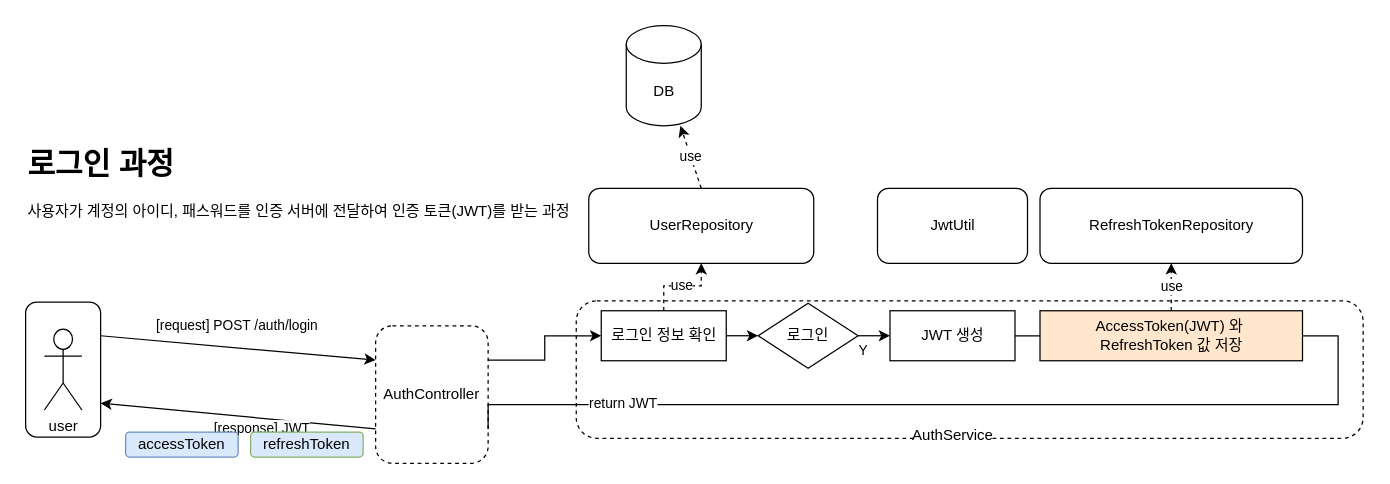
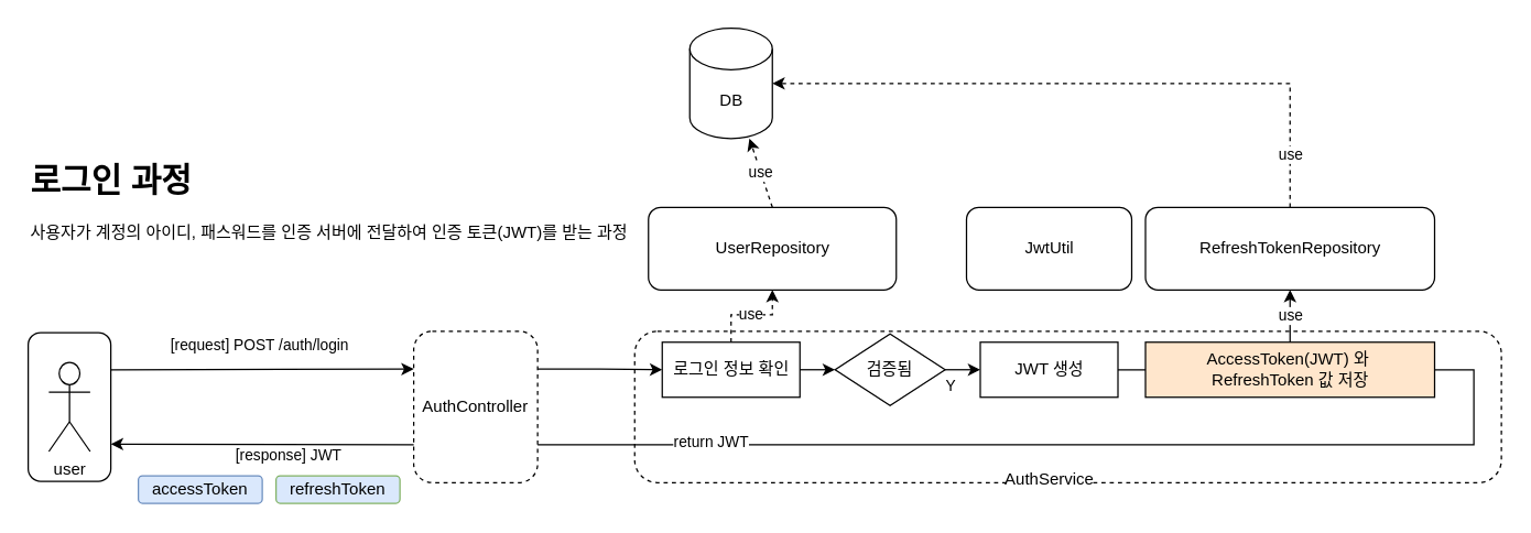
  <mxCell id="0" />
  <mxCell id="1" parent="0" />
- <mxCell id="2" value="AuthController" style="rounded=1;whiteSpace=wrap;html=1;dashed=1;" parent="1" vertex="1"><mxGeometry x="300" y="260" width="90" height="110" as="geometry" /></mxCell>
+ <mxCell id="2" value="AuthController" style="rounded=1;whiteSpace=wrap;html=1;dashed=1;" parent="1" vertex="1"><mxGeometry x="300" y="240" width="90" height="110" as="geometry" /></mxCell>
  <mxCell id="3" value="" style="group" parent="1" vertex="1" connectable="0"><mxGeometry x="20" y="241" width="60" height="108" as="geometry" /></mxCell>
  <mxCell id="4" value="" style="rounded=1;whiteSpace=wrap;html=1;" parent="3" vertex="1"><mxGeometry width="60" height="108" as="geometry" /></mxCell>
  <mxCell id="5" value="user" style="shape=umlActor;verticalLabelPosition=bottom;verticalAlign=top;html=1;outlineConnect=0;" parent="3" vertex="1"><mxGeometry x="15" y="21.6" width="30" height="64.8" as="geometry" /></mxCell>
  <mxCell id="6" value="[request] POST /auth/login" style="rounded=0;orthogonalLoop=1;jettySize=auto;html=1;exitX=1;exitY=0.25;exitDx=0;exitDy=0;entryX=0;entryY=0.25;entryDx=0;entryDy=0;" parent="1" source="4" target="2" edge="1"><mxGeometry x="-0.018" y="18" relative="1" as="geometry"><mxPoint x="250" y="268" as="targetPoint" /><mxPoint as="offset" /></mxGeometry></mxCell>
  <mxCell id="7" value="" style="rounded=1;whiteSpace=wrap;html=1;dashed=1;" parent="1" vertex="1"><mxGeometry x="460.5" y="240" width="629.5" height="110" as="geometry" /></mxCell>
  <mxCell id="8" value="JwtUtil" style="rounded=1;whiteSpace=wrap;html=1;" parent="1" vertex="1"><mxGeometry x="701.5" y="150" width="120" height="60" as="geometry" /></mxCell>
  <mxCell id="9" value="use" style="edgeStyle=orthogonalEdgeStyle;rounded=0;orthogonalLoop=1;jettySize=auto;html=1;exitX=0.5;exitY=0;exitDx=0;exitDy=0;entryX=0.5;entryY=1;entryDx=0;entryDy=0;dashed=1;" parent="1" source="11" target="14" edge="1"><mxGeometry relative="1" as="geometry" /></mxCell>
  <mxCell id="10" value="Y" style="edgeStyle=orthogonalEdgeStyle;rounded=0;orthogonalLoop=1;jettySize=auto;html=1;exitX=1;exitY=0.5;exitDx=0;exitDy=0;entryX=0;entryY=0.5;entryDx=0;entryDy=0;" parent="1" source="27" target="15" edge="1"><mxGeometry x="-0.686" y="-12" relative="1" as="geometry"><mxPoint as="offset" /></mxGeometry></mxCell>
  <mxCell id="11" value="로그인 정보 확인" style="rounded=0;whiteSpace=wrap;html=1;" parent="1" vertex="1"><mxGeometry x="480.5" y="248" width="100" height="40" as="geometry" /></mxCell>
  <mxCell id="12" value="DB" style="shape=cylinder3;whiteSpace=wrap;html=1;boundedLbl=1;backgroundOutline=1;size=15;" parent="1" vertex="1"><mxGeometry x="500.5" y="20" width="60" height="80" as="geometry" /></mxCell>
  <mxCell id="13" value="use" style="rounded=0;orthogonalLoop=1;jettySize=auto;html=1;exitX=0.5;exitY=0;exitDx=0;exitDy=0;dashed=1;" parent="1" source="14" target="12" edge="1"><mxGeometry relative="1" as="geometry" /></mxCell>
  <mxCell id="14" value="UserRepository" style="rounded=1;whiteSpace=wrap;html=1;" parent="1" vertex="1"><mxGeometry x="470.5" y="150" width="180" height="60" as="geometry" /></mxCell>
  <mxCell id="15" value="JWT 생성" style="rounded=0;whiteSpace=wrap;html=1;" parent="1" vertex="1"><mxGeometry x="711.5" y="248" width="100" height="40" as="geometry" /></mxCell>
  <mxCell id="16" style="edgeStyle=orthogonalEdgeStyle;rounded=0;orthogonalLoop=1;jettySize=auto;html=1;exitX=1;exitY=0.5;exitDx=0;exitDy=0;entryX=1;entryY=0.75;entryDx=0;entryDy=0;endArrow=none;" parent="1" source="15" target="2" edge="1"><mxGeometry relative="1" as="geometry"><mxPoint x="470" y="320" as="targetPoint" /><Array as="points"><mxPoint x="1070" y="268" /><mxPoint x="1070" y="323" /></Array></mxGeometry></mxCell>
  <mxCell id="17" value="return JWT" style="edgeLabel;html=1;align=center;verticalAlign=middle;resizable=0;points=[];" parent="16" vertex="1" connectable="0"><mxGeometry x="0.807" y="-3" relative="1" as="geometry"><mxPoint x="29" y="1" as="offset" /></mxGeometry></mxCell>
  <mxCell id="18" style="edgeStyle=orthogonalEdgeStyle;rounded=0;orthogonalLoop=1;jettySize=auto;html=1;exitX=1;exitY=0.25;exitDx=0;exitDy=0;entryX=0;entryY=0.5;entryDx=0;entryDy=0;" parent="1" source="2" target="11" edge="1"><mxGeometry relative="1" as="geometry"><mxPoint x="510" y="290" as="targetPoint" /></mxGeometry></mxCell>
  <mxCell id="19" value="[response] JWT" style="rounded=0;orthogonalLoop=1;jettySize=auto;html=1;exitX=0;exitY=0.75;exitDx=0;exitDy=0;entryX=1;entryY=0.75;entryDx=0;entryDy=0;" parent="1" source="2" target="4" edge="1"><mxGeometry x="-0.177" y="8" relative="1" as="geometry"><mxPoint x="274.02" y="520" as="sourcePoint" /><mxPoint x="80" y="556.9" as="targetPoint" /><mxPoint as="offset" /></mxGeometry></mxCell>
  <mxCell id="20" value="AuthService" style="text;html=1;align=center;verticalAlign=middle;whiteSpace=wrap;rounded=0;fillColor=default;" parent="1" vertex="1"><mxGeometry x="731.5" y="333" width="60" height="30" as="geometry" /></mxCell>
  <mxCell id="21" value="&lt;h1 style=&quot;margin-top: 0px;&quot;&gt;로그인 과정&lt;/h1&gt;&lt;p&gt;사용자가 계정의 아이디, 패스워드를 인증 서버에 전달하여 인증 토큰(JWT)를 받는 과정&lt;/p&gt;" style="text;html=1;whiteSpace=wrap;overflow=hidden;rounded=0;" parent="1" vertex="1"><mxGeometry x="20" y="110" width="440" height="120" as="geometry" /></mxCell>
  <mxCell id="22" value="AccessToken(JWT) 와&amp;nbsp;&lt;div&gt;RefreshToken 값 저장&lt;/div&gt;" style="rounded=0;whiteSpace=wrap;html=1;fillColor=#ffe6cc;" vertex="1" parent="1"><mxGeometry x="831.5" y="248" width="210" height="40" as="geometry" /></mxCell>
  <mxCell id="23" value="RefreshTokenRepository" style="rounded=1;whiteSpace=wrap;html=1;" vertex="1" parent="1"><mxGeometry x="831.5" y="150" width="210" height="60" as="geometry" /></mxCell>
- <mxCell id="24" value="use" style="rounded=0;orthogonalLoop=1;jettySize=auto;html=1;dashed=1;entryX=0.5;entryY=1;entryDx=0;entryDy=0;" edge="1" parent="1" source="22" target="23"><mxGeometry relative="1" as="geometry"><mxPoint x="670.5" y="258" as="sourcePoint" /><mxPoint x="670.5" y="220" as="targetPoint" /></mxGeometry></mxCell>
+ <mxCell id="24" value="use" style="rounded=0;orthogonalLoop=1;jettySize=auto;html=1;dashed=0;entryX=0.5;entryY=1;entryDx=0;entryDy=0;" edge="1" parent="1" source="22" target="23"><mxGeometry relative="1" as="geometry"><mxPoint x="670.5" y="258" as="sourcePoint" /><mxPoint x="670.5" y="220" as="targetPoint" /></mxGeometry></mxCell>
+ <mxCell id="25" value="use" style="edgeStyle=orthogonalEdgeStyle;rounded=0;orthogonalLoop=1;jettySize=auto;html=1;exitX=0.5;exitY=0;exitDx=0;exitDy=0;entryX=1;entryY=0.5;entryDx=0;entryDy=0;entryPerimeter=0;dashed=1;" edge="1" parent="1" source="23" target="12"><mxGeometry x="-0.836" relative="1" as="geometry"><mxPoint as="offset" /></mxGeometry></mxCell>
  <mxCell id="26" value="" style="edgeStyle=orthogonalEdgeStyle;rounded=0;orthogonalLoop=1;jettySize=auto;html=1;exitX=1;exitY=0.5;exitDx=0;exitDy=0;entryX=0;entryY=0.5;entryDx=0;entryDy=0;" edge="1" parent="1" source="11" target="27"><mxGeometry relative="1" as="geometry"><mxPoint x="581" y="268" as="sourcePoint" /><mxPoint x="712" y="268" as="targetPoint" /></mxGeometry></mxCell>
- <mxCell id="27" value="로그인" style="rhombus;whiteSpace=wrap;html=1;" vertex="1" parent="1"><mxGeometry x="606" y="242" width="80" height="52" as="geometry" /></mxCell>
+ <mxCell id="27" value="검증됨" style="rhombus;whiteSpace=wrap;html=1;" vertex="1" parent="1"><mxGeometry x="606" y="242" width="80" height="52" as="geometry" /></mxCell>
  <mxCell id="28" value="accessToken" style="rounded=1;whiteSpace=wrap;html=1;fillColor=#dae8fc;strokeColor=#6c8ebf;" vertex="1" parent="1"><mxGeometry x="100" y="345" width="90" height="20" as="geometry" /></mxCell>
  <mxCell id="29" value="refreshToken" style="rounded=1;whiteSpace=wrap;html=1;fillColor=#dae8fc;strokeColor=#82b366;" vertex="1" parent="1"><mxGeometry x="200" y="345" width="90" height="20" as="geometry" /></mxCell>
